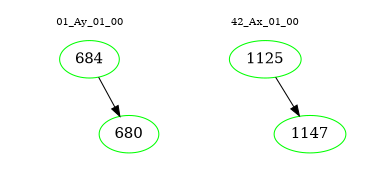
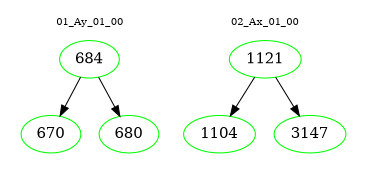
  digraph {
    node [color=green]
    edge [color=black]
    n1 [label=684]
+   n2 [label=670]
    n3 [label=680]
-   n4 [label=1125]
-   n6 [label=1147]
+   n4 [label=1121]
+   n5 [label=1104]
+   n6 [label=3147]
    subgraph cluster_1 {
      color=white
      fontsize=10
      label="01_Ay_01_00"
      n1
+     n2
      n3
    }
    subgraph cluster_2 {
      color=white
      fontsize=10
-     label="42_Ax_01_00"
+     label="02_Ax_01_00"
      n4
+     n5
      n6
    }
+   n1 -> n2
    n1 -> n3
+   n4 -> n5
    n4 -> n6
  }
